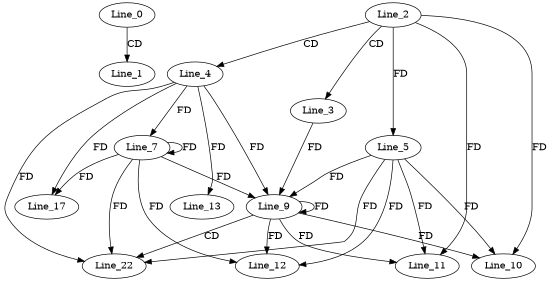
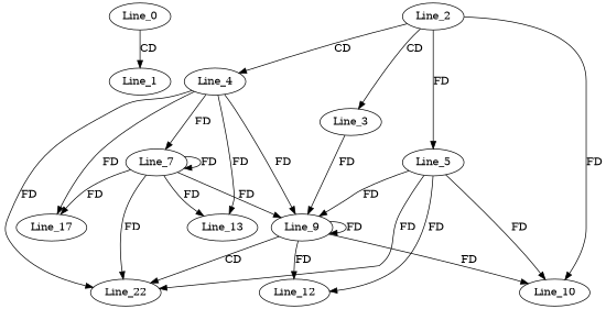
  digraph {
    Line_0
    Line_1
    Line_2
    Line_3
    Line_4
    Line_5
    Line_10
-   Line_11
    Line_9
    Line_7
    Line_13
    Line_17
    Line_22
    Line_12
    Line_0 -> Line_1 [label=CD]
    Line_2 -> Line_3 [label=CD]
    Line_2 -> Line_4 [label=CD]
    Line_2 -> Line_5 [label=FD]
    Line_2 -> Line_10 [label=FD]
-   Line_2 -> Line_11 [label=FD]
    Line_3 -> Line_9 [label=FD]
    Line_4 -> Line_9 [label=FD]
    Line_4 -> Line_7 [label=FD]
    Line_4 -> Line_13 [label=FD]
    Line_4 -> Line_17 [label=FD]
    Line_4 -> Line_22 [label=FD]
    Line_5 -> Line_10 [label=FD]
-   Line_5 -> Line_11 [label=FD]
    Line_5 -> Line_9 [label=FD]
    Line_5 -> Line_22 [label=FD]
    Line_5 -> Line_12 [label=FD]
    Line_9 -> Line_10 [label=FD]
-   Line_9 -> Line_11 [label=FD]
    Line_9 -> Line_9 [label=FD]
    Line_9 -> Line_22 [label=CD]
    Line_9 -> Line_12 [label=FD]
    Line_7 -> Line_9 [label=FD]
    Line_7 -> Line_7 [label=FD]
-   Line_7 -> Line_12 [label=FD]
+   Line_7 -> Line_13 [label=FD]
    Line_7 -> Line_17 [label=FD]
    Line_7 -> Line_22 [label=FD]
  }
